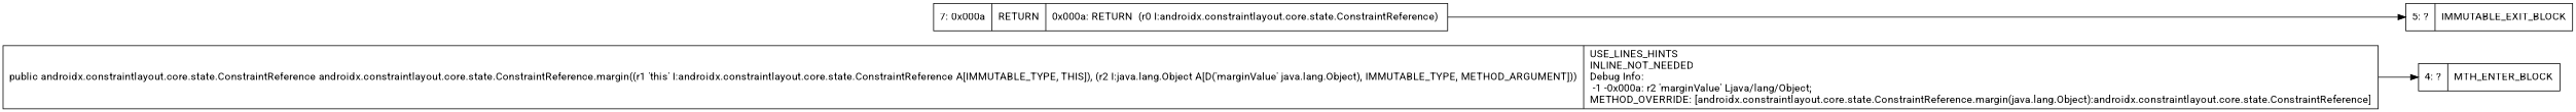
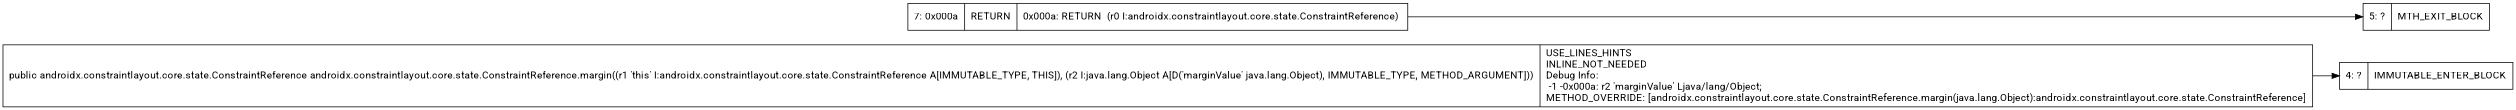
  digraph {
    fontname=Roboto
    rankdir=LR
    node [fontname=Roboto shape=record]
    edge [fontname=Roboto]
-   n1 [label="{4\:\ ?|MTH_ENTER_BLOCK\l}"]
+   n1 [label="{4\:\ ?|IMMUTABLE_ENTER_BLOCK\l}"]
    n2 [label="{7\:\ 0x000a|RETURN\l|0x000a: RETURN  (r0 I:androidx.constraintlayout.core.state.ConstraintReference) \l}"]
-   n3 [label="{5\:\ ?|IMMUTABLE_EXIT_BLOCK\l}"]
+   n3 [label="{5\:\ ?|MTH_EXIT_BLOCK\l}"]
    n4 [label="{public androidx.constraintlayout.core.state.ConstraintReference androidx.constraintlayout.core.state.ConstraintReference.margin((r1 'this' I:androidx.constraintlayout.core.state.ConstraintReference A[IMMUTABLE_TYPE, THIS]), (r2 I:java.lang.Object A[D('marginValue' java.lang.Object), IMMUTABLE_TYPE, METHOD_ARGUMENT]))  | USE_LINES_HINTS\lINLINE_NOT_NEEDED\lDebug Info:\l  \-1 \-0x000a: r2 'marginValue' Ljava\/lang\/Object;\lMETHOD_OVERRIDE: [androidx.constraintlayout.core.state.ConstraintReference.margin(java.lang.Object):androidx.constraintlayout.core.state.ConstraintReference]\l}"]
    n2 -> n3
    n4 -> n1
  }
